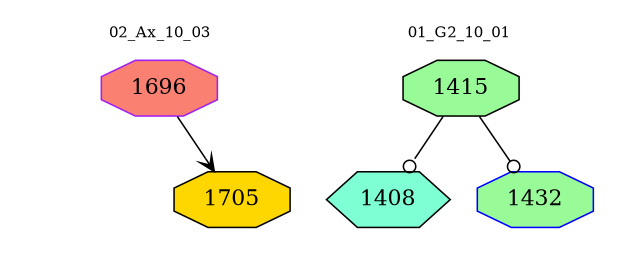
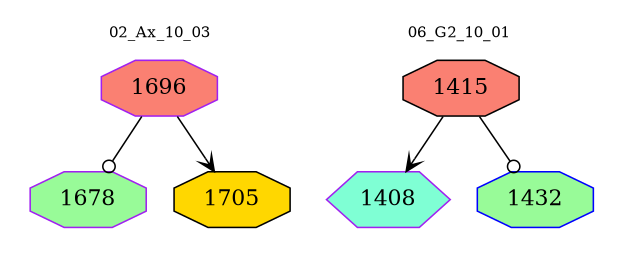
  digraph {
    node [color=black fillcolor=salmon shape=octagon style=filled]
    edge [arrowhead=odot color=black]
    n1 [color=purple label=1696]
+   n2 [color=purple fillcolor=palegreen label=1678]
    n3 [fillcolor=gold label=1705]
-   n4 [fillcolor=palegreen label=1415]
-   n5 [fillcolor=aquamarine label=1408 shape=hexagon]
+   n4 [label=1415]
+   n5 [color=purple fillcolor=aquamarine label=1408 shape=hexagon]
    n6 [color=blue fillcolor=palegreen label=1432]
    subgraph cluster_1 {
      color=white
      fontsize=10
      label="02_Ax_10_03"
      n1
+     n2
      n3
    }
    subgraph cluster_2 {
      color=white
      fontsize=10
-     label="01_G2_10_01"
+     label="06_G2_10_01"
      n4
      n5
      n6
    }
+   n1 -> n2
    n1 -> n3 [arrowhead=vee]
-   n4 -> n5
+   n4 -> n5 [arrowhead=vee]
    n4 -> n6
  }
